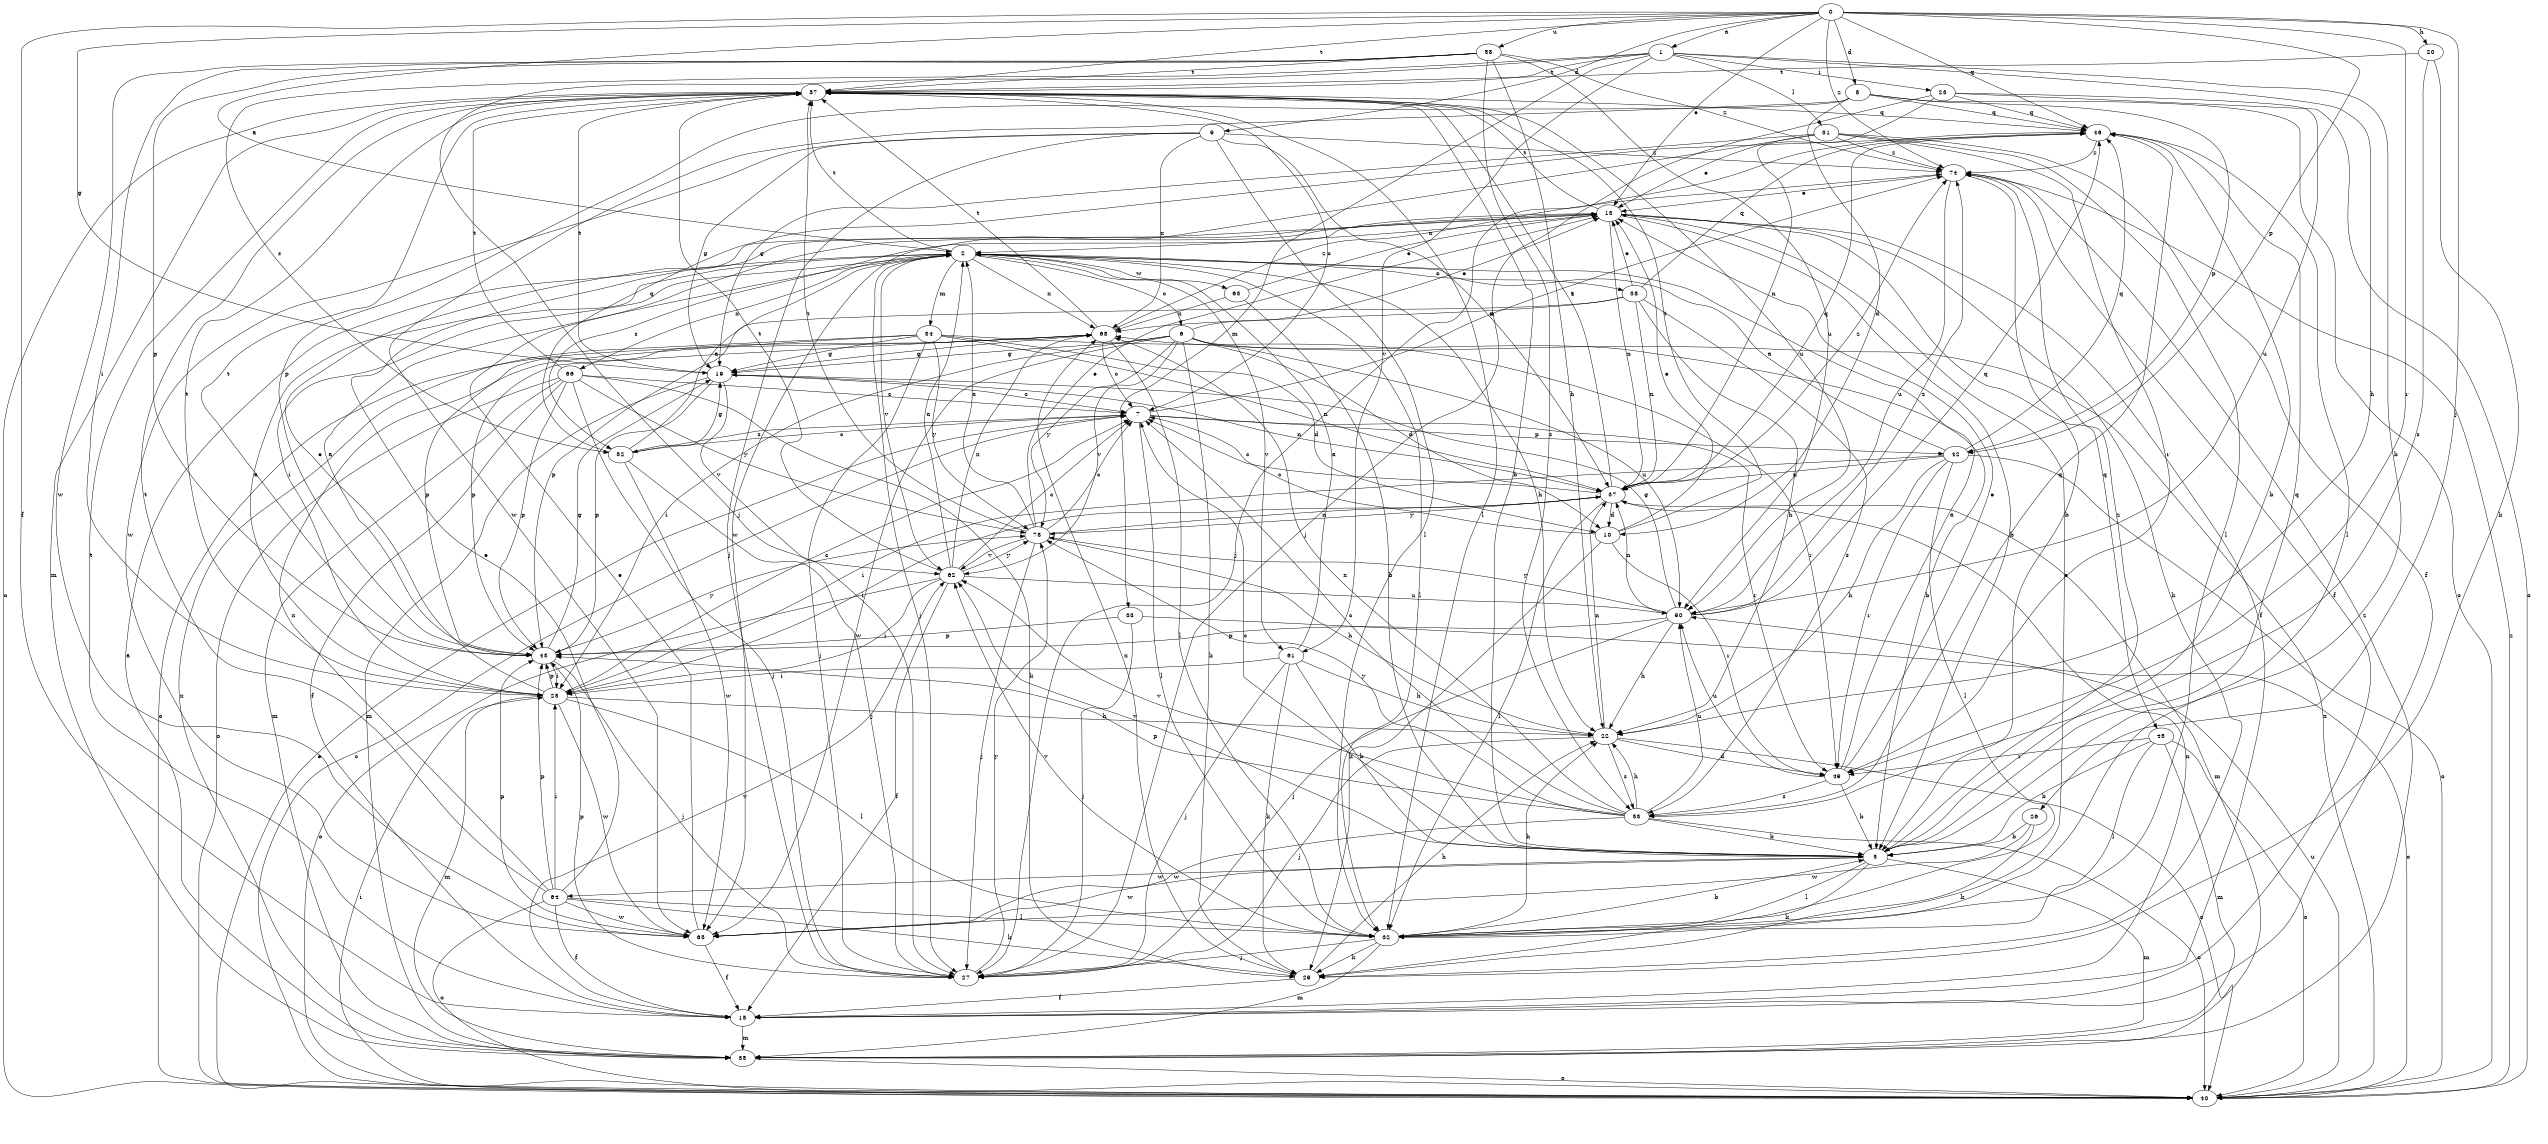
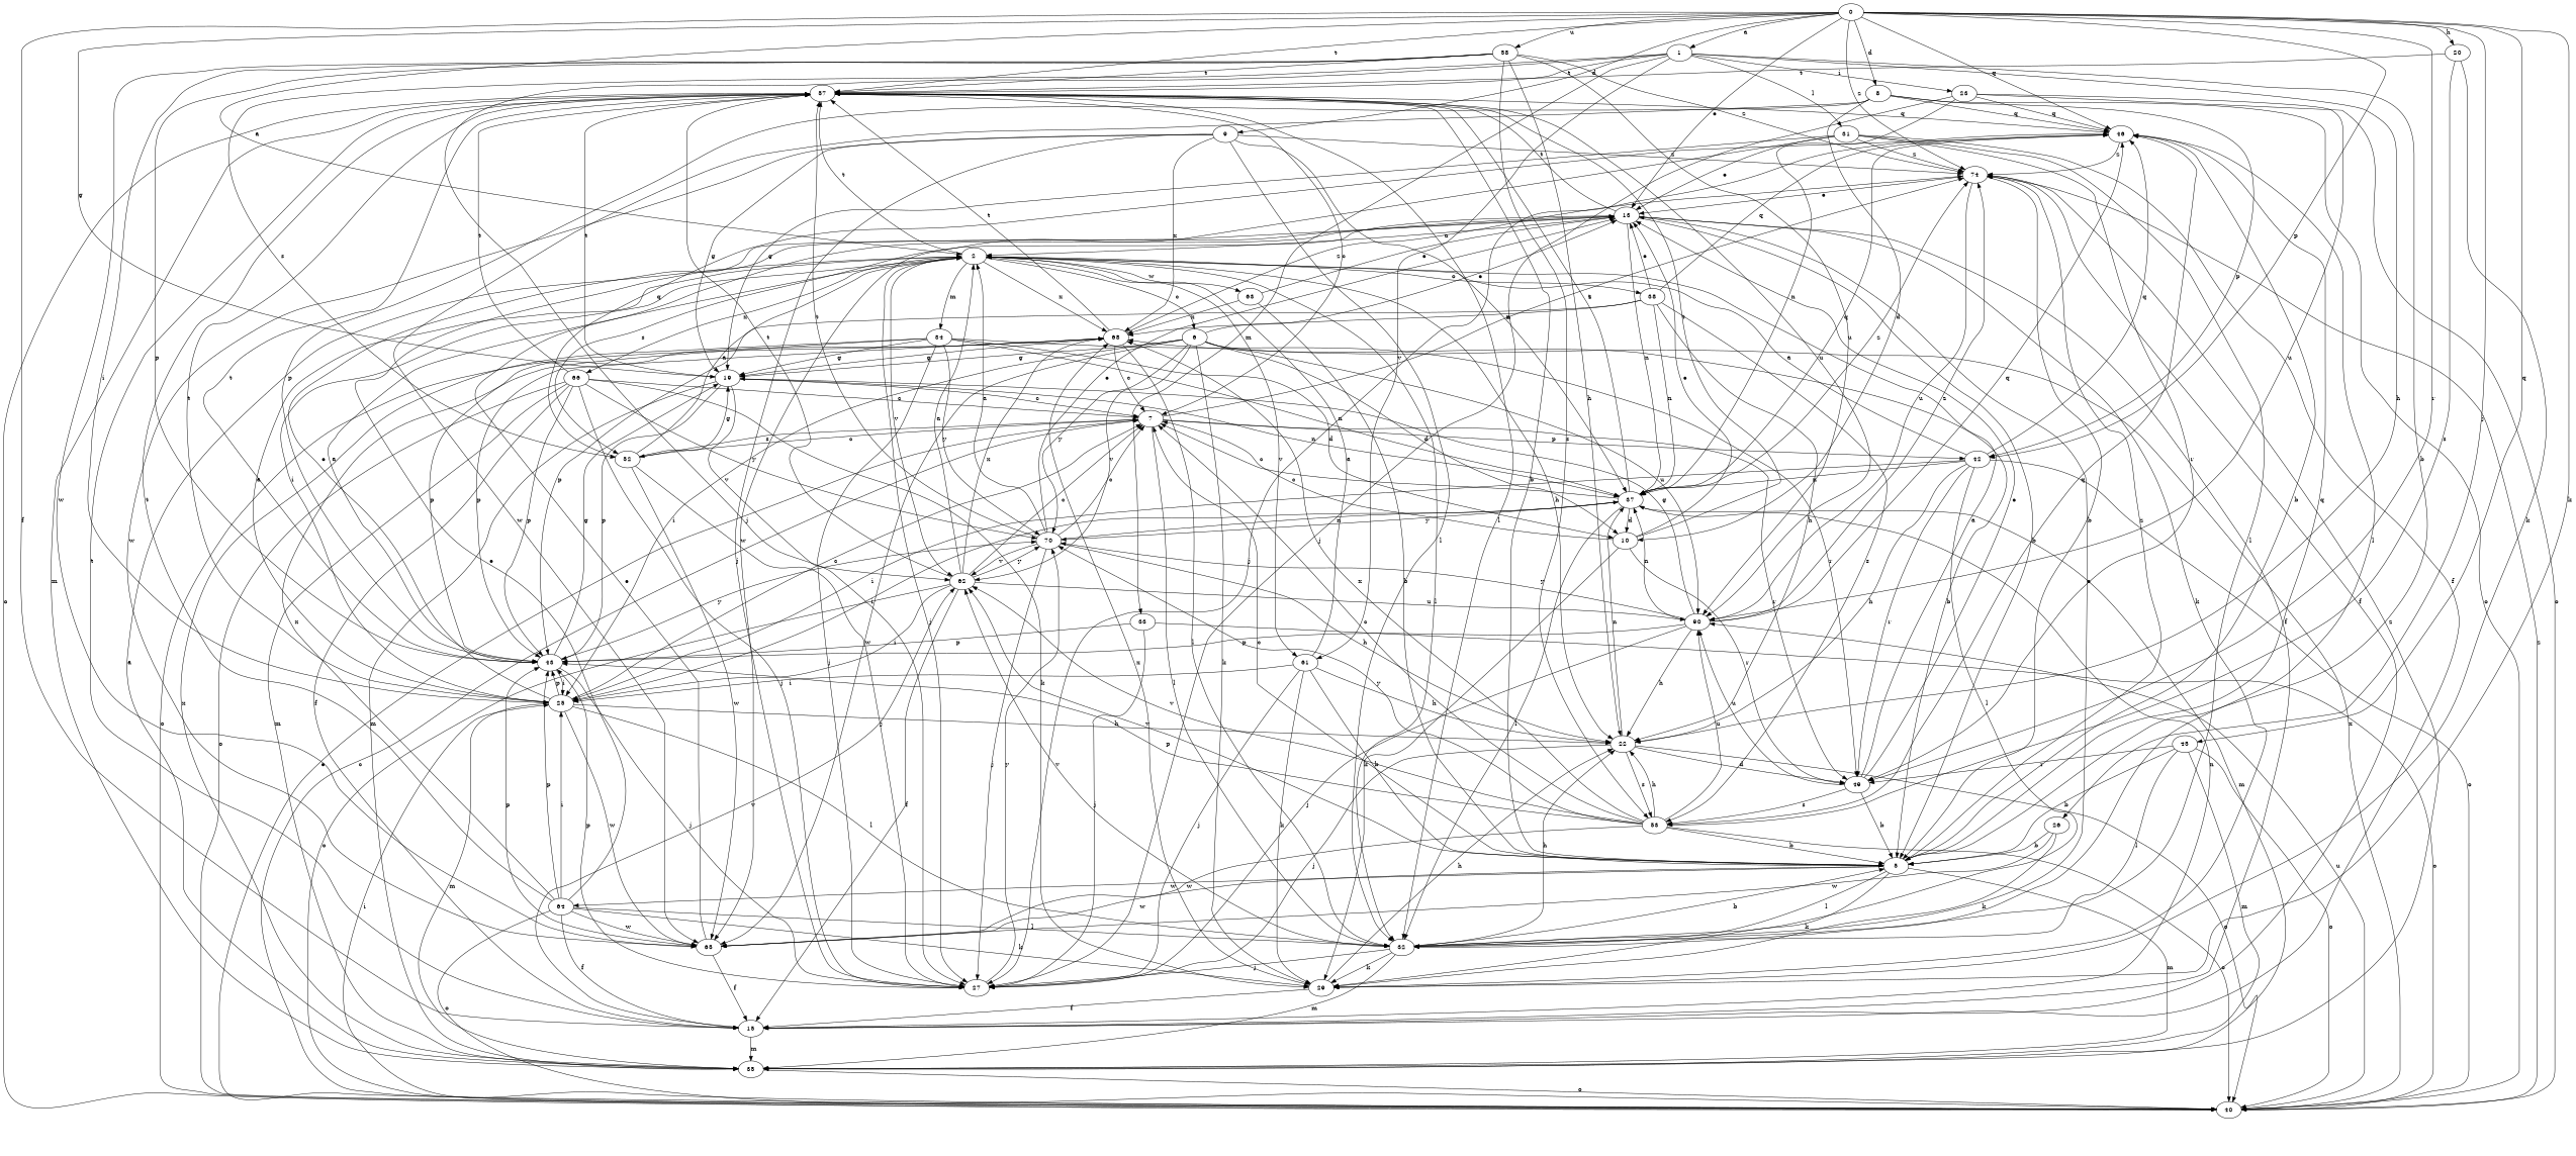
  strict digraph {
    0
    1
    2
    8
    9
    13
    15
    19
    20
    26
    29
    42
    45
    46
    49
    57
    58
    74
    5
    22
    23
    27
    31
    33
    52
    61
    6
    25
    32
    34
    38
    62
    63
    66
    68
    65
    10
    40
    43
    37
    35
    7
    53
    n44 [label=90]
    64
-   70 [label=78]
+   70
    0 -> 1 [label=a]
    0 -> 2 [label=a]
    0 -> 8 [label=d]
    0 -> 9 [label=d]
    0 -> 13 [label=e]
    0 -> 15 [label=f]
    0 -> 19 [label=g]
    0 -> 20 [label=h]
    0 -> 26 [label=j]
+   0 -> 29 [label=k]
    0 -> 42 [label=p]
-   13 -> 45 [label=q]
+   0 -> 45 [label=q]
    0 -> 46 [label=q]
    0 -> 49 [label=r]
    0 -> 57 [label=t]
    0 -> 58 [label=u]
    0 -> 74 [label=z]
    1 -> 57 [label=t]
    1 -> 5 [label=b]
    1 -> 22 [label=h]
    1 -> 23 [label=i]
    1 -> 27 [label=j]
    1 -> 31 [label=l]
    1 -> 33 [label=m]
    1 -> 52 [label=s]
    1 -> 61 [label=v]
    2 -> 57 [label=t]
    2 -> 22 [label=h]
    2 -> 27 [label=j]
    2 -> 61 [label=v]
    2 -> 6 [label=c]
    2 -> 25 [label=i]
    2 -> 32 [label=l]
    2 -> 34 [label=m]
    2 -> 38 [label=o]
    2 -> 62 [label=v]
    2 -> 63 [label=w]
    2 -> 66 [label=x]
    2 -> 68 [label=x]
    8 -> 42 [label=p]
    8 -> 46 [label=q]
    8 -> 65 [label=w]
    8 -> 10 [label=d]
    8 -> 40 [label=o]
    8 -> 43 [label=p]
    9 -> 19 [label=g]
    9 -> 74 [label=z]
    9 -> 27 [label=j]
    9 -> 32 [label=l]
    9 -> 68 [label=x]
    9 -> 65 [label=w]
    9 -> 37 [label=n]
    13 -> 2 [label=a]
    13 -> 15 [label=f]
    13 -> 29 [label=k]
    13 -> 57 [label=t]
    13 -> 5 [label=b]
    13 -> 52 [label=s]
    13 -> 37 [label=n]
    15 -> 57 [label=t]
    15 -> 62 [label=v]
    15 -> 37 [label=n]
    15 -> 35 [label=m]
    19 -> 57 [label=t]
    19 -> 62 [label=v]
    19 -> 43 [label=p]
    19 -> 37 [label=n]
    19 -> 35 [label=m]
    19 -> 7 [label=c]
    20 -> 29 [label=k]
    20 -> 57 [label=t]
    20 -> 53 [label=s]
    26 -> 29 [label=k]
    26 -> 5 [label=b]
    26 -> 65 [label=w]
    29 -> 15 [label=f]
    29 -> 22 [label=h]
    29 -> 68 [label=x]
    42 -> 2 [label=a]
    42 -> 46 [label=q]
    42 -> 49 [label=r]
    42 -> 22 [label=h]
    42 -> 25 [label=i]
    42 -> 32 [label=l]
    42 -> 40 [label=o]
    42 -> 37 [label=n]
    45 -> 49 [label=r]
    45 -> 5 [label=b]
    45 -> 32 [label=l]
    45 -> 40 [label=o]
    45 -> 35 [label=m]
    46 -> 74 [label=z]
    46 -> 5 [label=b]
    46 -> 27 [label=j]
    46 -> 32 [label=l]
    49 -> 2 [label=a]
    49 -> 13 [label=e]
    49 -> 5 [label=b]
    49 -> 53 [label=s]
    49 -> n44 [label=u]
    57 -> 46 [label=q]
    57 -> 5 [label=b]
    57 -> 32 [label=l]
    57 -> 40 [label=o]
    57 -> 35 [label=m]
    57 -> 7 [label=c]
    57 -> n44 [label=u]
    58 -> 57 [label=t]
    58 -> 74 [label=z]
    58 -> 22 [label=h]
    58 -> 25 [label=i]
    58 -> 65 [label=w]
    58 -> 43 [label=p]
    58 -> 53 [label=s]
    58 -> n44 [label=u]
    74 -> 13 [label=e]
    74 -> 15 [label=f]
    74 -> 5 [label=b]
    74 -> n44 [label=u]
    5 -> 29 [label=k]
    5 -> 46 [label=q]
    5 -> 74 [label=z]
    5 -> 32 [label=l]
    5 -> 62 [label=v]
    5 -> 65 [label=w]
    5 -> 35 [label=m]
    5 -> 7 [label=c]
    5 -> 64 [label=w]
    22 -> 49 [label=d]
    22 -> 27 [label=j]
    22 -> 40 [label=o]
    22 -> 37 [label=n]
    22 -> 53 [label=s]
    23 -> 46 [label=q]
    23 -> 27 [label=j]
    23 -> 40 [label=o]
    23 -> 37 [label=n]
    23 -> n44 [label=u]
    27 -> 43 [label=p]
    27 -> 70 [label=y]
    31 -> 13 [label=e]
    31 -> 15 [label=f]
    31 -> 19 [label=g]
    31 -> 49 [label=r]
    31 -> 74 [label=z]
    31 -> 32 [label=l]
    31 -> 65 [label=w]
    33 -> 27 [label=j]
    33 -> 40 [label=o]
    33 -> 43 [label=p]
    52 -> 2 [label=a]
    52 -> 19 [label=g]
    52 -> 46 [label=q]
    52 -> 27 [label=j]
    52 -> 65 [label=w]
    52 -> 7 [label=c]
    61 -> 2 [label=a]
    61 -> 29 [label=k]
    61 -> 5 [label=b]
    61 -> 22 [label=h]
    61 -> 27 [label=j]
    61 -> 25 [label=i]
    6 -> 13 [label=e]
    6 -> 19 [label=g]
    6 -> 29 [label=k]
    6 -> 5 [label=b]
    6 -> 25 [label=i]
    6 -> 62 [label=v]
    6 -> 65 [label=w]
    6 -> 10 [label=d]
    6 -> n44 [label=u]
    6 -> 70 [label=y]
    25 -> 2 [label=a]
    25 -> 13 [label=e]
    25 -> 57 [label=t]
    25 -> 22 [label=h]
    25 -> 32 [label=l]
    25 -> 65 [label=w]
    25 -> 43 [label=p]
    25 -> 35 [label=m]
    25 -> 7 [label=c]
    32 -> 13 [label=e]
    32 -> 29 [label=k]
    32 -> 5 [label=b]
    32 -> 22 [label=h]
    32 -> 27 [label=j]
    32 -> 62 [label=v]
    32 -> 35 [label=m]
    34 -> 19 [label=g]
    34 -> 49 [label=r]
    34 -> 27 [label=j]
    34 -> 10 [label=d]
    34 -> 40 [label=o]
    34 -> 43 [label=p]
    34 -> 37 [label=n]
    34 -> 70 [label=y]
    38 -> 13 [label=e]
    38 -> 46 [label=q]
    38 -> 22 [label=h]
    38 -> 68 [label=x]
    38 -> 43 [label=p]
    38 -> 37 [label=n]
    38 -> 53 [label=s]
    62 -> 2 [label=a]
    62 -> 15 [label=f]
    62 -> 57 [label=t]
    62 -> 25 [label=i]
    62 -> 68 [label=x]
    62 -> 40 [label=o]
    62 -> 7 [label=c]
    62 -> n44 [label=u]
    62 -> 70 [label=y]
    63 -> 13 [label=e]
    63 -> 5 [label=b]
    63 -> 68 [label=x]
    66 -> 15 [label=f]
    66 -> 29 [label=k]
    66 -> 57 [label=t]
    66 -> 27 [label=j]
    66 -> 40 [label=o]
    66 -> 43 [label=p]
    66 -> 35 [label=m]
    66 -> 7 [label=c]
    66 -> 70 [label=y]
    68 -> 19 [label=g]
    68 -> 57 [label=t]
    68 -> 74 [label=z]
    68 -> 32 [label=l]
    68 -> 43 [label=p]
    68 -> 7 [label=c]
    65 -> 13 [label=e]
    65 -> 15 [label=f]
    65 -> 43 [label=p]
    10 -> 13 [label=e]
    10 -> 29 [label=k]
    10 -> 49 [label=r]
    10 -> 57 [label=t]
    10 -> 7 [label=c]
    40 -> 74 [label=z]
    40 -> 25 [label=i]
    40 -> 68 [label=x]
    40 -> 7 [label=c]
    40 -> n44 [label=u]
    43 -> 2 [label=a]
    43 -> 19 [label=g]
    43 -> 57 [label=t]
    43 -> 27 [label=j]
    43 -> 25 [label=i]
    43 -> 70 [label=y]
    37 -> 46 [label=q]
    37 -> 57 [label=t]
    37 -> 74 [label=z]
    37 -> 25 [label=i]
    37 -> 32 [label=l]
    37 -> 10 [label=d]
    37 -> 35 [label=m]
    37 -> 7 [label=c]
    37 -> 70 [label=y]
    35 -> 2 [label=a]
    35 -> 74 [label=z]
    35 -> 68 [label=x]
    35 -> 40 [label=o]
    7 -> 42 [label=p]
    7 -> 49 [label=r]
    7 -> 74 [label=z]
    7 -> 52 [label=s]
    7 -> 32 [label=l]
    7 -> 40 [label=e]
    53 -> 46 [label=q]
    53 -> 5 [label=b]
    53 -> 22 [label=h]
    53 -> 62 [label=v]
    53 -> 68 [label=x]
    53 -> 65 [label=w]
    53 -> 40 [label=o]
    53 -> 43 [label=p]
    53 -> 7 [label=c]
    53 -> n44 [label=u]
    53 -> 70 [label=y]
    n44 -> 19 [label=g]
    n44 -> 46 [label=q]
    n44 -> 74 [label=z]
    n44 -> 22 [label=h]
    n44 -> 27 [label=j]
    n44 -> 43 [label=p]
    n44 -> 37 [label=n]
    n44 -> 70 [label=y]
    64 -> 13 [label=e]
    64 -> 15 [label=f]
    64 -> 29 [label=k]
    64 -> 57 [label=t]
    64 -> 25 [label=i]
    64 -> 32 [label=l]
    64 -> 68 [label=x]
    64 -> 65 [label=w]
    64 -> 40 [label=o]
    64 -> 43 [label=p]
    70 -> 2 [label=a]
    70 -> 13 [label=e]
    70 -> 57 [label=t]
    70 -> 22 [label=h]
    70 -> 27 [label=j]
    70 -> 62 [label=v]
    70 -> 37 [label=n]
    70 -> 7 [label=c]
  }
